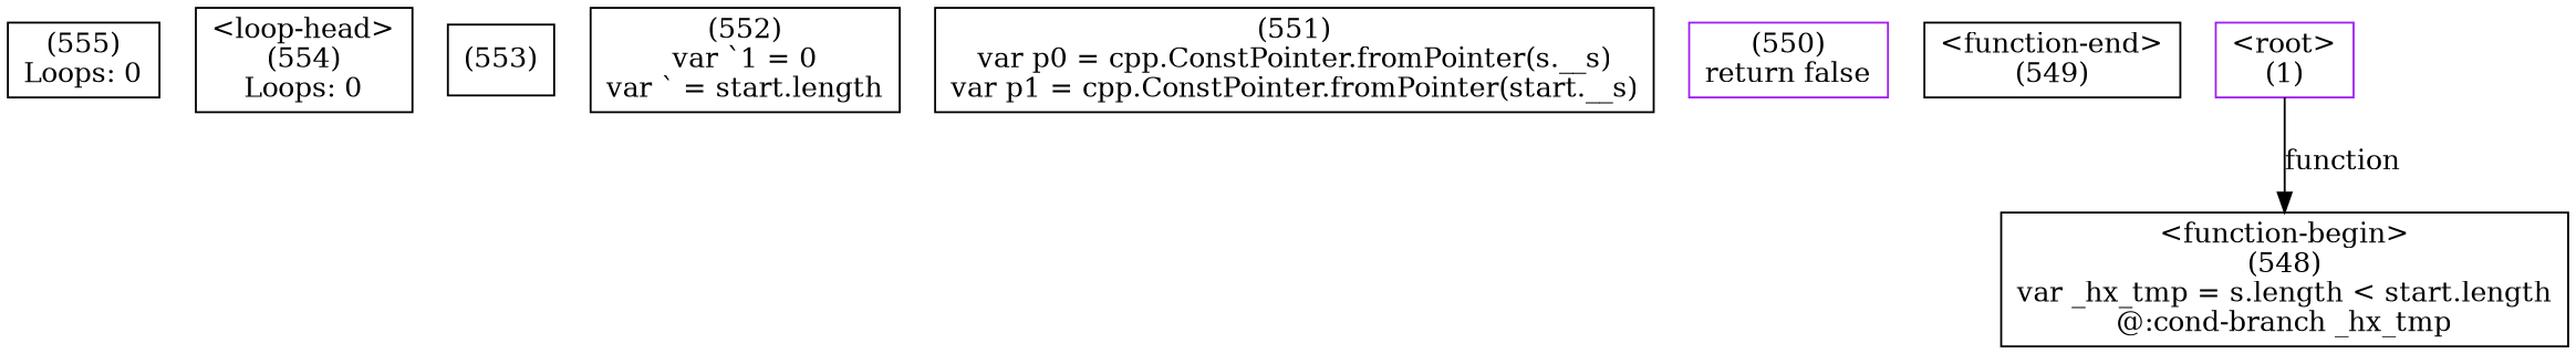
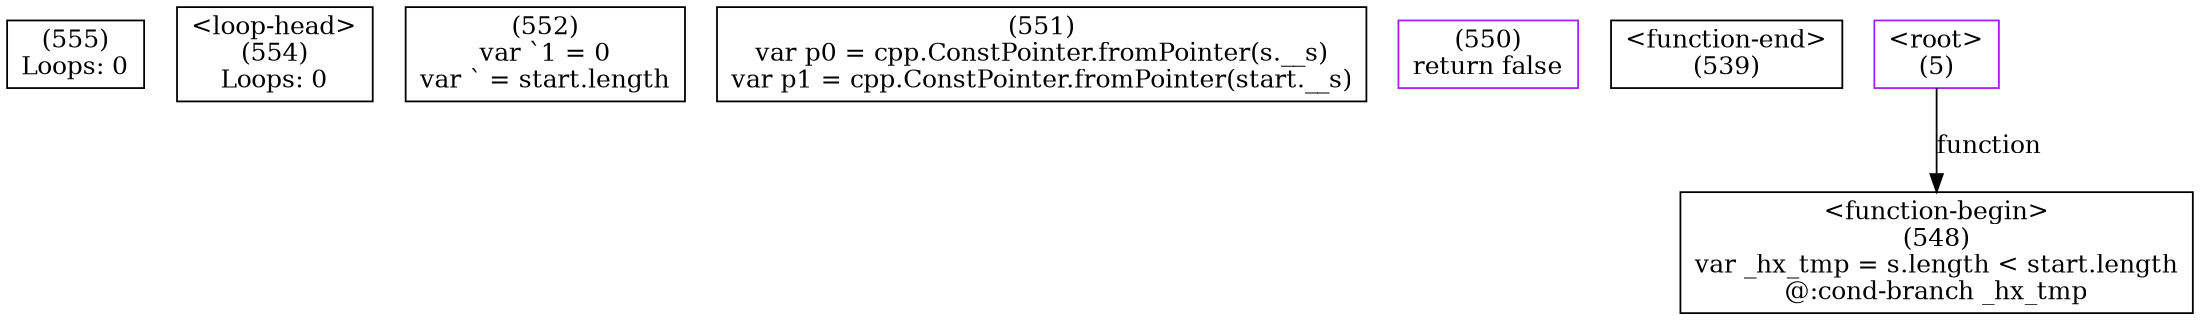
  digraph {
    node [shape=box color=black]
    n1 [label="(555)\nLoops: 0"]
    n2 [label="<loop-head>\n(554)\nLoops: 0"]
-   n3 [label="(553)"]
    n4 [label="(552)\nvar `1 = 0\nvar ` = start.length"]
    n5 [label="(551)\nvar p0 = cpp.ConstPointer.fromPointer(s.__s)\nvar p1 = cpp.ConstPointer.fromPointer(start.__s)"]
    n6 [label="(550)\nreturn false" color=purple]
-   n7 [label="<function-end>\n(549)"]
+   n7 [label="<function-end>\n(539)"]
    n8 [label="<function-begin>\n(548)\nvar _hx_tmp = s.length < start.length\n@:cond-branch _hx_tmp"]
-   n9 [label="<root>\n(1)" color=purple]
+   n9 [label="<root>\n(5)" color=purple]
    n9 -> n8 [label=function style=solid]
  }
